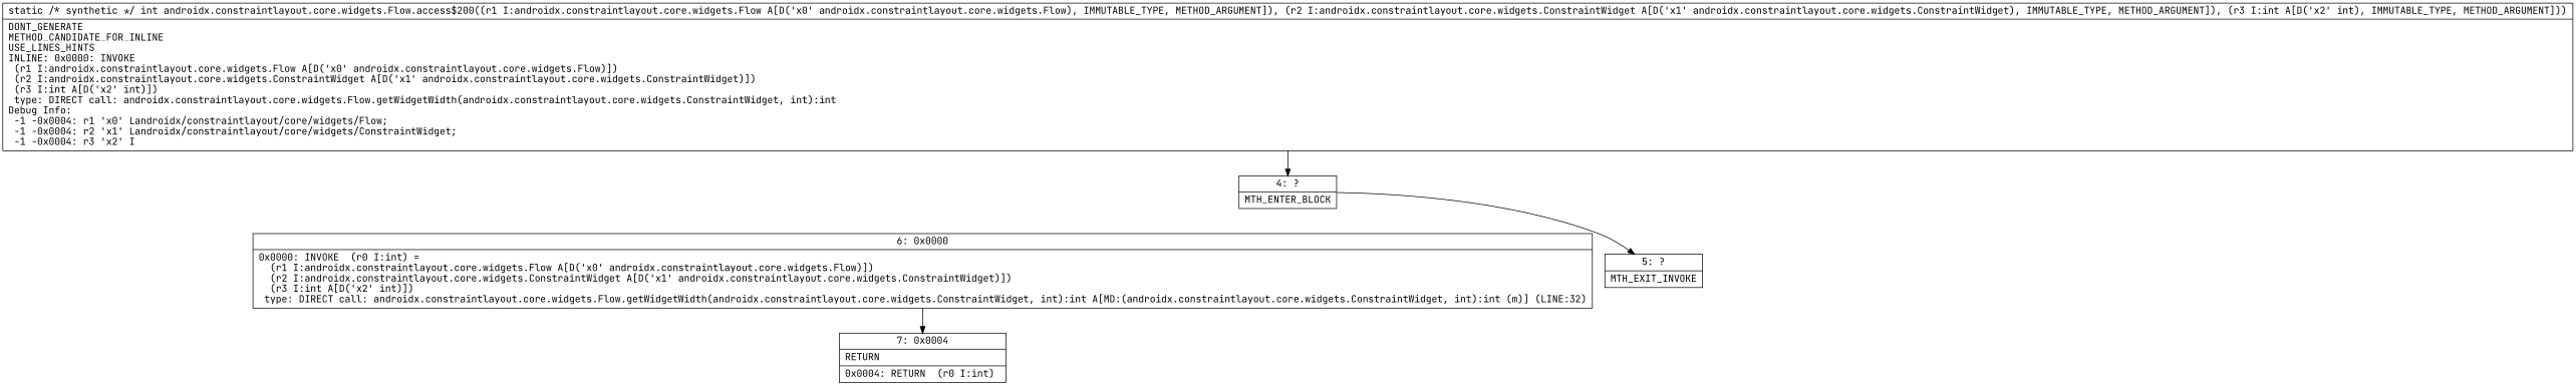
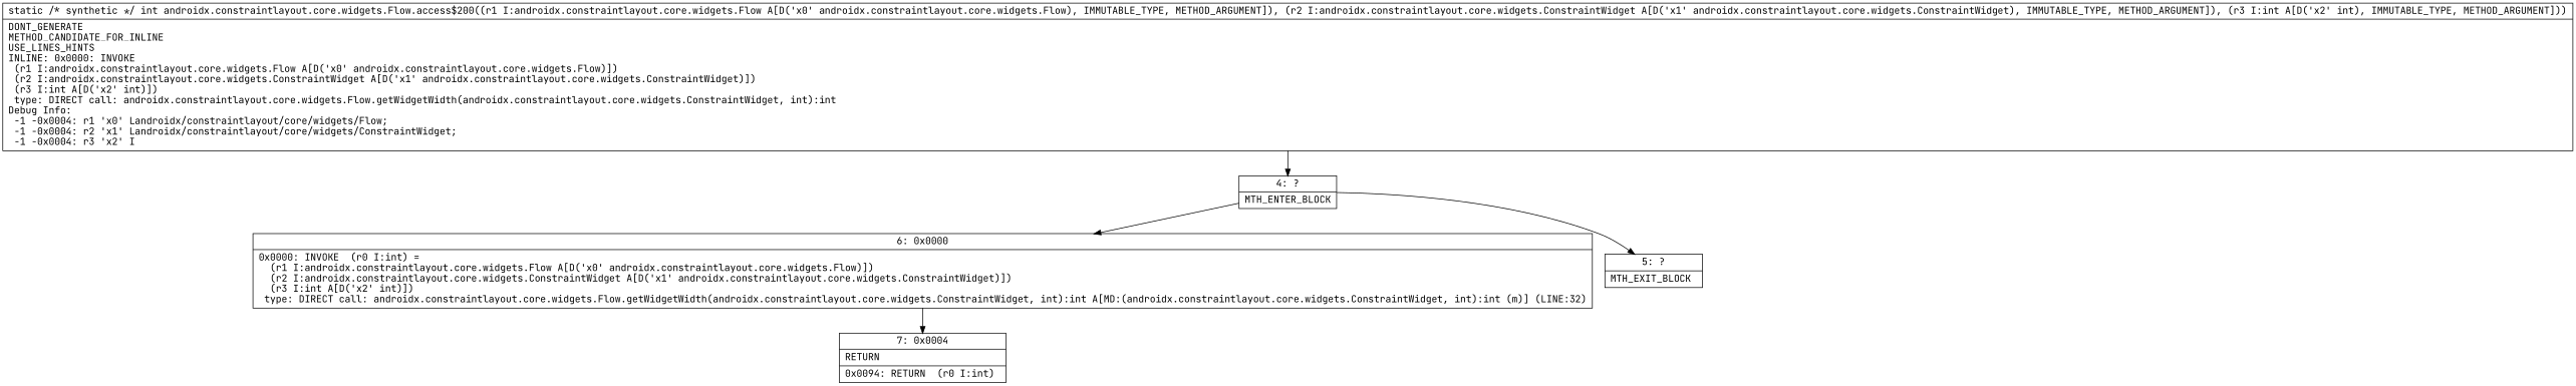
  digraph {
    fontname="JetBrains Mono"
    node [fontname="JetBrains Mono" shape=record]
    edge [fontname="JetBrains Mono"]
    n1 [label="{4\:\ ?|MTH_ENTER_BLOCK\l}"]
    n2 [label="{6\:\ 0x0000|0x0000: INVOKE  (r0 I:int) = \l  (r1 I:androidx.constraintlayout.core.widgets.Flow A[D('x0' androidx.constraintlayout.core.widgets.Flow)])\l  (r2 I:androidx.constraintlayout.core.widgets.ConstraintWidget A[D('x1' androidx.constraintlayout.core.widgets.ConstraintWidget)])\l  (r3 I:int A[D('x2' int)])\l type: DIRECT call: androidx.constraintlayout.core.widgets.Flow.getWidgetWidth(androidx.constraintlayout.core.widgets.ConstraintWidget, int):int A[MD:(androidx.constraintlayout.core.widgets.ConstraintWidget, int):int (m)] (LINE:32)\l}"]
-   n3 [label="{5\:\ ?|MTH_EXIT_INVOKE\l}"]
-   n4 [label="{7\:\ 0x0004|RETURN\l|0x0004: RETURN  (r0 I:int) \l}"]
+   n3 [label="{5\:\ ?|MTH_EXIT_BLOCK\l}"]
+   n4 [label="{7\:\ 0x0004|RETURN\l|0x0094: RETURN  (r0 I:int) \l}"]
    n5 [label="{static \/* synthetic *\/ int androidx.constraintlayout.core.widgets.Flow.access$200((r1 I:androidx.constraintlayout.core.widgets.Flow A[D('x0' androidx.constraintlayout.core.widgets.Flow), IMMUTABLE_TYPE, METHOD_ARGUMENT]), (r2 I:androidx.constraintlayout.core.widgets.ConstraintWidget A[D('x1' androidx.constraintlayout.core.widgets.ConstraintWidget), IMMUTABLE_TYPE, METHOD_ARGUMENT]), (r3 I:int A[D('x2' int), IMMUTABLE_TYPE, METHOD_ARGUMENT]))  | DONT_GENERATE\lMETHOD_CANDIDATE_FOR_INLINE\lUSE_LINES_HINTS\lINLINE: 0x0000: INVOKE  \l  (r1 I:androidx.constraintlayout.core.widgets.Flow A[D('x0' androidx.constraintlayout.core.widgets.Flow)])\l  (r2 I:androidx.constraintlayout.core.widgets.ConstraintWidget A[D('x1' androidx.constraintlayout.core.widgets.ConstraintWidget)])\l  (r3 I:int A[D('x2' int)])\l type: DIRECT call: androidx.constraintlayout.core.widgets.Flow.getWidgetWidth(androidx.constraintlayout.core.widgets.ConstraintWidget, int):int\lDebug Info:\l  \-1 \-0x0004: r1 'x0' Landroidx\/constraintlayout\/core\/widgets\/Flow;\l  \-1 \-0x0004: r2 'x1' Landroidx\/constraintlayout\/core\/widgets\/ConstraintWidget;\l  \-1 \-0x0004: r3 'x2' I\l}"]
+   n1 -> n2
    n1 -> n3
    n2 -> n4
    n5 -> n1
  }
